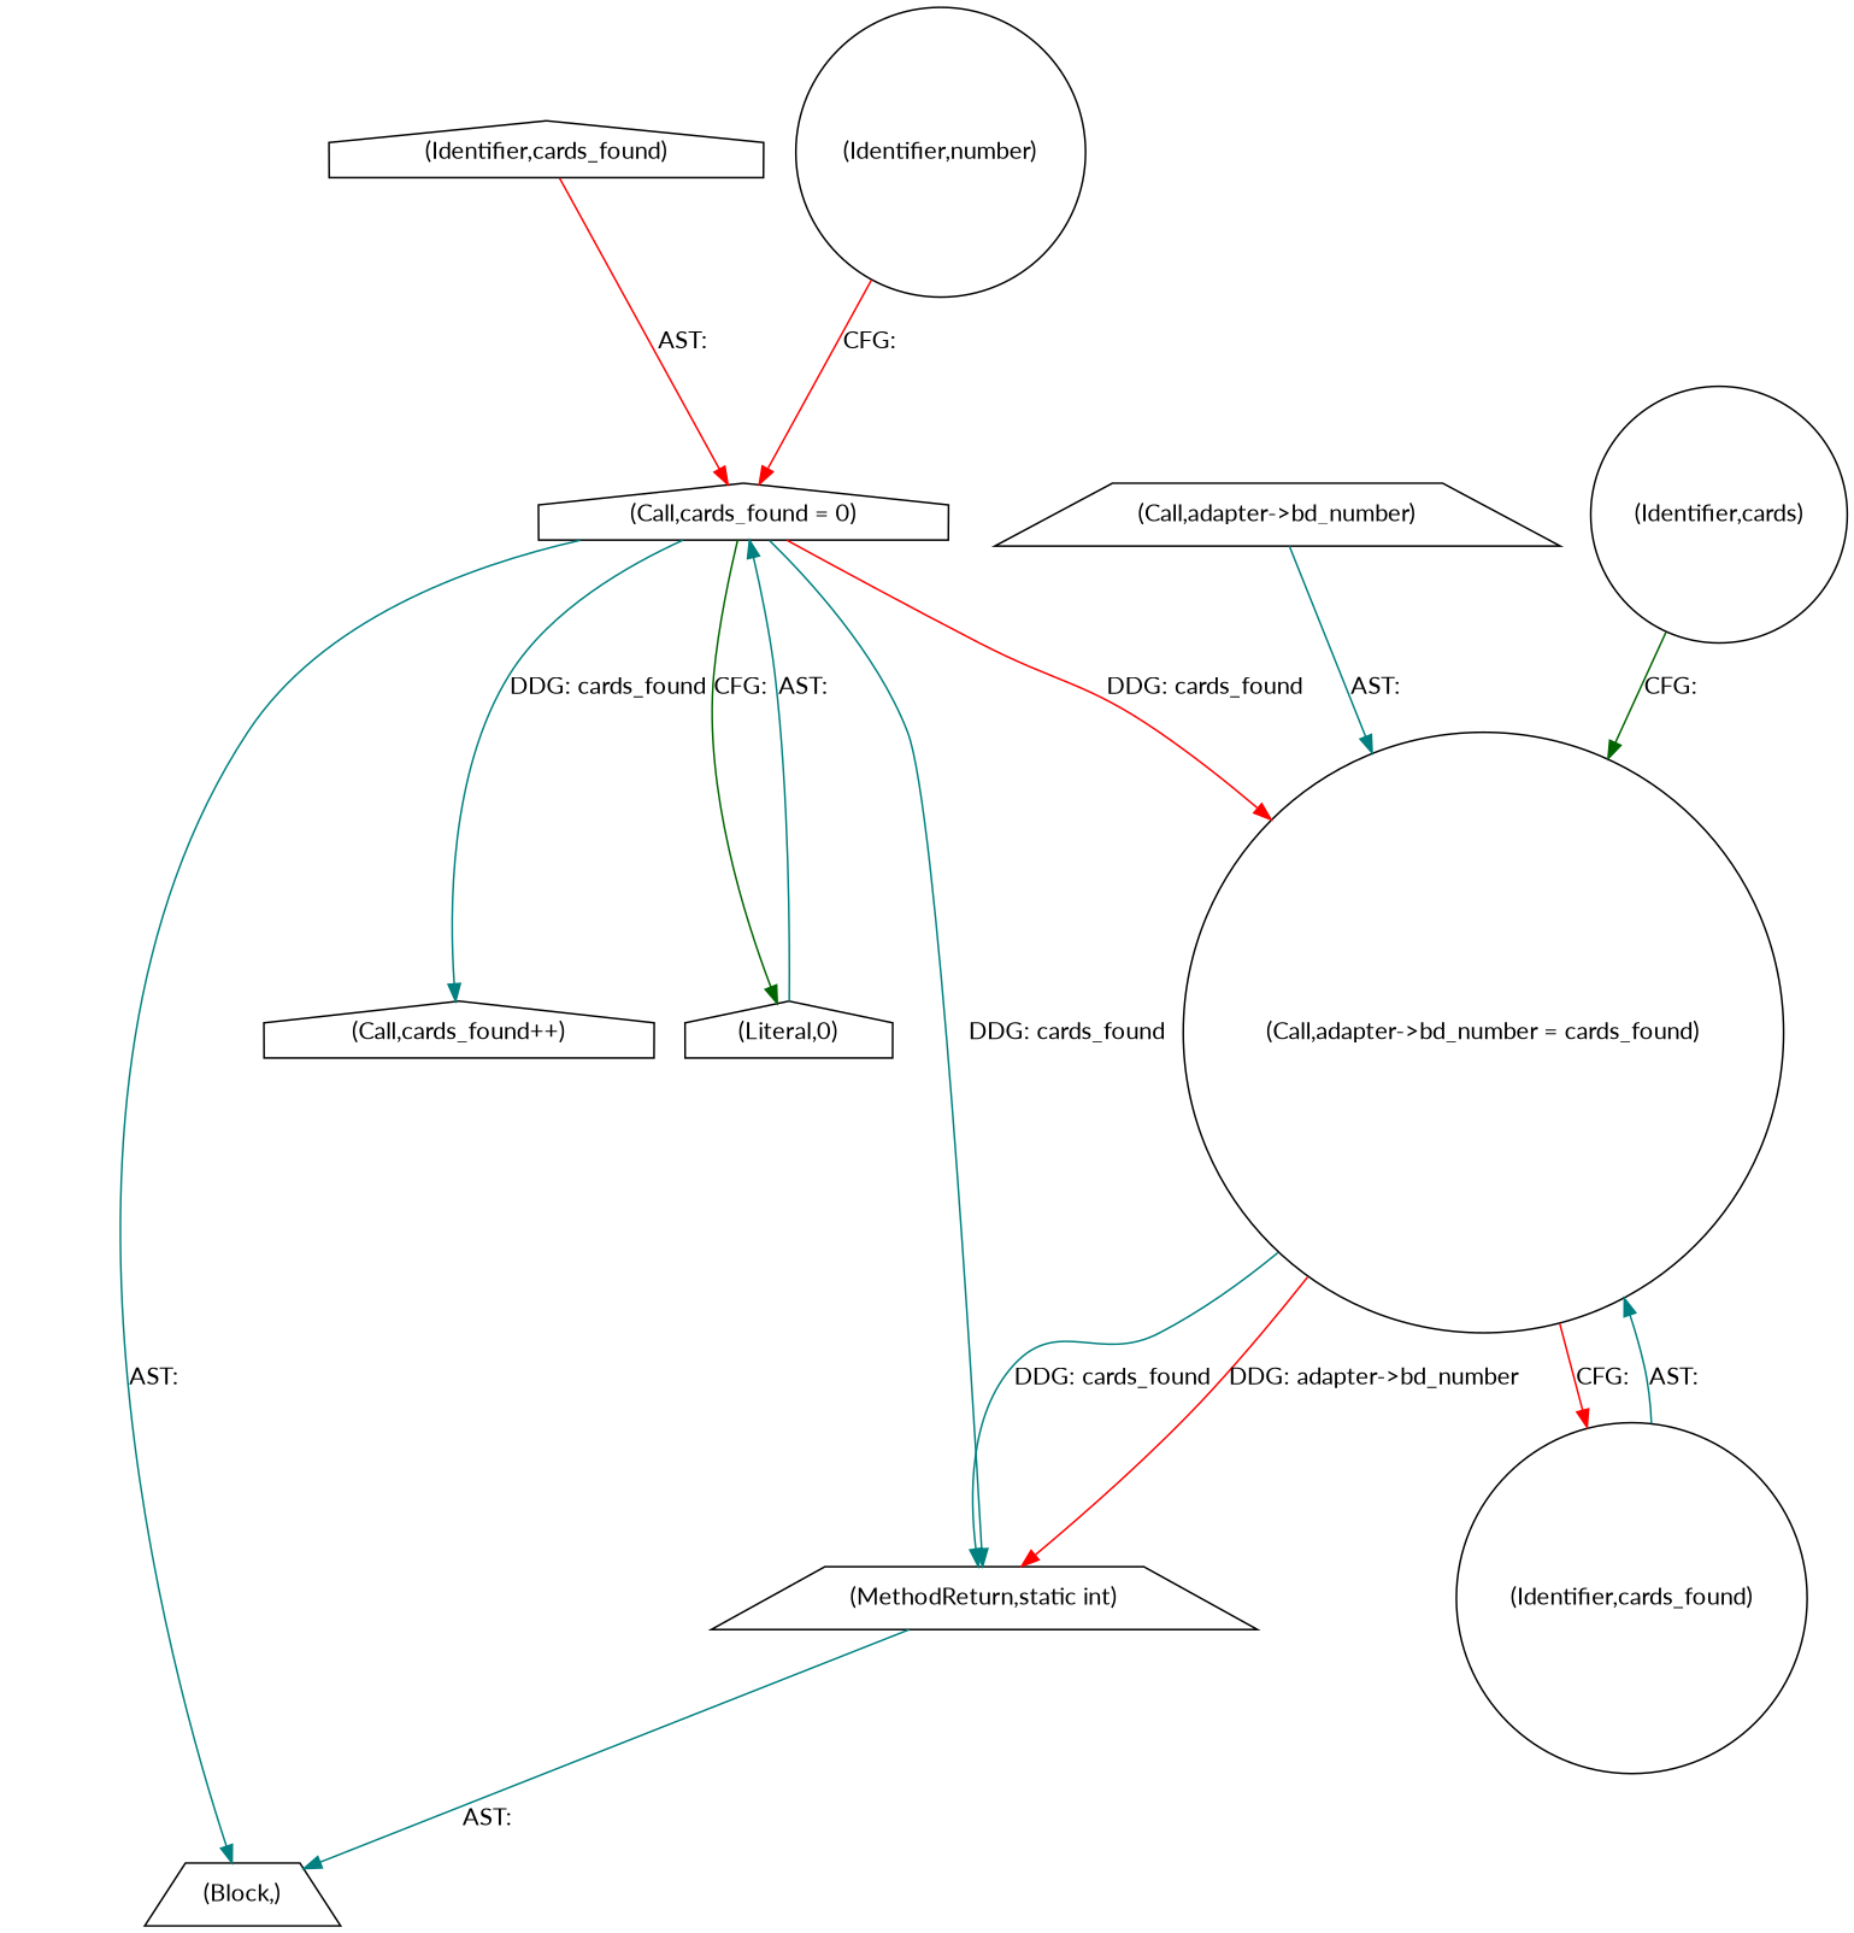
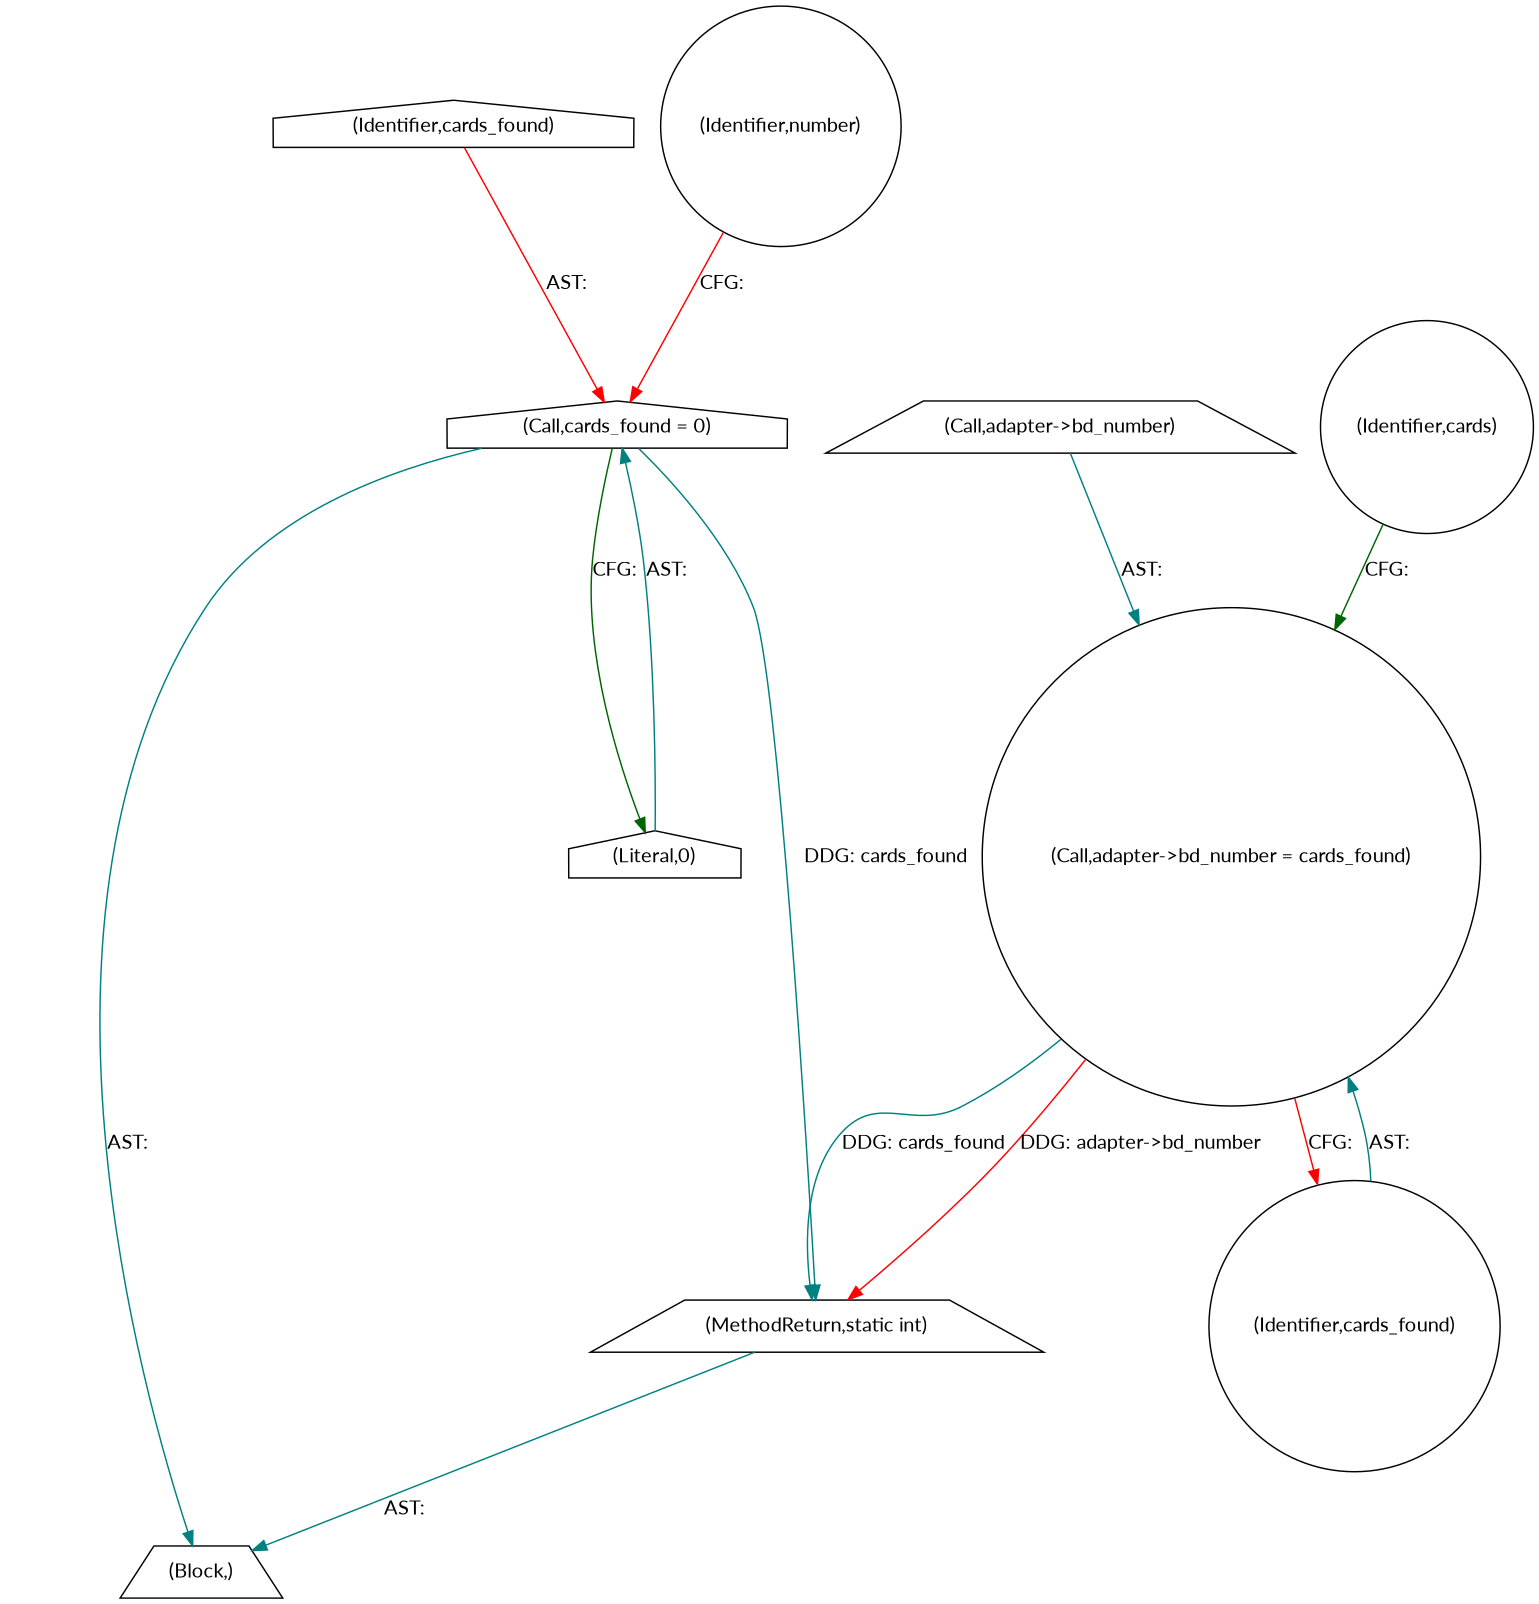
  digraph {
    fontname=Lato
    node [fontname=Lato shape=circle]
    edge [color=teal fontname=Lato]
    n1 [label="(Call,adapter->bd_number = cards_found)"]
    n2 [label="(Identifier,cards_found)"]
    n3 [label="(MethodReturn,static int)" shape=trapezium]
    n4 [label="(Block,)" shape=trapezium]
    n5 [label="(Call,cards_found = 0)" shape=house]
-   n6 [label="(Call,cards_found++)" shape=house]
    n7 [label="(Literal,0)" shape=house]
    n8 [label="(Call,adapter->bd_number)" shape=trapezium]
    n9 [label="(Identifier,cards)"]
    n10 [label="(Identifier,cards_found)" shape=house]
    n11 [label="(Identifier,number)"]
    n1 -> n2 [color=red label="CFG: "]
    n1 -> n3 [label="DDG: cards_found"]
    n1 -> n3 [color=red label="DDG: adapter->bd_number"]
    n2 -> n1 [label="AST: "]
    n3 -> n4 [label="AST: "]
-   n5 -> n1 [color=red label="DDG: cards_found"]
    n5 -> n3 [label="DDG: cards_found"]
    n5 -> n4 [label="AST: "]
-   n5 -> n6 [label="DDG: cards_found"]
    n5 -> n7 [color=darkgreen label="CFG: "]
    n7 -> n5 [label="AST: "]
    n8 -> n1 [label="AST: "]
    n9 -> n1 [color=darkgreen label="CFG: "]
    n10 -> n5 [color=red label="AST: "]
    n11 -> n5 [color=red label="CFG: "]
  }
